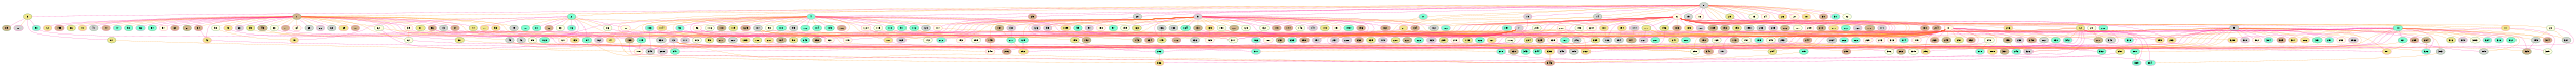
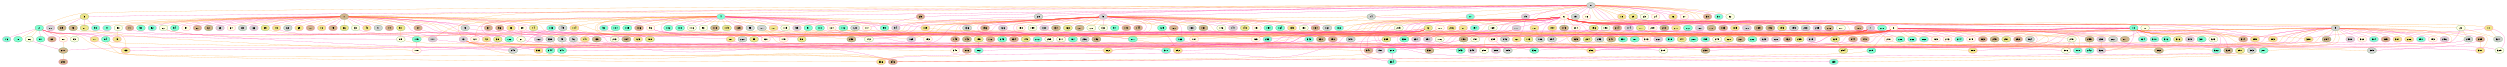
  graph {
    node [color=darkgreen fillcolor=aquamarine style=filled]
    edge [color=darkorange]
    0 [fillcolor=lightgrey]
    1 [fillcolor=tan]
    2
    3 [fillcolor=khaki]
    4 [color=deeppink]
    5 [color=deeppink fillcolor=lightgrey]
    6 [color=deeppink fillcolor=lightyellow]
    7 [color=deeppink fillcolor=lightgrey]
    8 [color=deeppink fillcolor=lightyellow]
    9 [fillcolor=lightgrey]
    10
    11 [color=deeppink fillcolor=khaki]
    12 [fillcolor=khaki]
    13 [color=deeppink fillcolor=lightgrey]
    14 [fillcolor=lightgrey]
    15 [fillcolor=lightgrey]
    16 [color=deeppink fillcolor=lightyellow]
    17 [color=deeppink]
    18 [color=deeppink fillcolor=khaki]
    19 [color=deeppink fillcolor=lightgrey]
    20 [fillcolor=lightyellow]
    21 [color=deeppink fillcolor=khaki]
    22 [fillcolor=lightyellow]
    23 [fillcolor=lightyellow]
    24 [color=deeppink fillcolor=lightyellow]
    25 [color=deeppink fillcolor=tan]
    26 [color=deeppink fillcolor=khaki]
    27 [color=deeppink fillcolor=lightyellow]
    28 [fillcolor=lightgrey]
    29 [fillcolor=khaki]
    30 [color=deeppink fillcolor=tan]
    31 [color=deeppink]
    32 [fillcolor=lightyellow]
    33 [fillcolor=lightyellow]
    34 [color=deeppink fillcolor=tan]
    35 [fillcolor=khaki]
    36 [fillcolor=khaki]
    37 [color=deeppink fillcolor=tan]
    38 [fillcolor=khaki]
    39 [color=deeppink fillcolor=lightyellow]
    40 [color=deeppink fillcolor=khaki]
    41 [fillcolor=lightgrey]
    42 [color=deeppink fillcolor=khaki]
    43 [fillcolor=tan]
    44 [color=deeppink fillcolor=tan]
    45 [fillcolor=lightgrey]
    46 [fillcolor=lightgrey]
    47 [color=deeppink]
    48 [color=deeppink fillcolor=khaki]
    49 [fillcolor=lightgrey]
    50
    51 [fillcolor=khaki]
    52 [color=deeppink]
    53 [color=deeppink fillcolor=khaki]
    54
    55 [color=deeppink fillcolor=lightgrey]
    56 [color=deeppink fillcolor=tan]
    57 [color=deeppink fillcolor=lightyellow]
    58 [fillcolor=lightyellow]
    59 [fillcolor=khaki]
    60 [color=deeppink fillcolor=tan]
    61 [fillcolor=tan]
    62 [fillcolor=lightyellow]
    63 [color=deeppink fillcolor=lightgrey]
    64 [color=deeppink fillcolor=lightyellow]
    65 [fillcolor=lightgrey]
    66 [color=deeppink fillcolor=lightgrey]
    67 [fillcolor=lightyellow]
    68 [fillcolor=lightgrey]
    69 [color=deeppink fillcolor=khaki]
    70 [color=deeppink fillcolor=tan]
    71 [color=deeppink fillcolor=tan]
    72 [color=deeppink fillcolor=khaki]
    73 [fillcolor=lightgrey]
    74 [fillcolor=khaki]
    75 [color=deeppink fillcolor=tan]
    243
    76 [color=deeppink]
    77 [color=deeppink fillcolor=khaki]
    78
    79 [color=deeppink fillcolor=khaki]
    80 [color=deeppink fillcolor=lightyellow]
    81
    82 [color=deeppink fillcolor=tan]
    83 [fillcolor=lightyellow]
    84
    85 [fillcolor=lightyellow]
    86 [fillcolor=lightyellow]
    346 [color=deeppink fillcolor=tan]
    88 [color=deeppink fillcolor=lightgrey]
    90 [color=deeppink]
    89 [fillcolor=tan]
    87 [fillcolor=khaki]
    91
    92 [color=deeppink]
    93 [fillcolor=lightyellow]
    94 [color=deeppink fillcolor=lightgrey]
    95 [fillcolor=lightgrey]
    96 [color=deeppink fillcolor=lightyellow]
    97
    98 [fillcolor=khaki]
    99
    100
    101 [color=deeppink fillcolor=khaki]
    102
    103 [color=deeppink]
    104
    105
    106 [color=deeppink fillcolor=tan]
    107 [fillcolor=lightgrey]
    108 [fillcolor=khaki]
    109 [color=deeppink fillcolor=khaki]
    110
    111 [color=deeppink fillcolor=lightgrey]
    112
    113 [fillcolor=khaki]
    114 [color=deeppink fillcolor=khaki]
    115 [fillcolor=lightyellow]
    116 [fillcolor=lightyellow]
    117 [color=deeppink fillcolor=lightyellow]
    118 [fillcolor=tan]
    119 [fillcolor=khaki]
    120 [fillcolor=lightgrey]
    121 [color=deeppink fillcolor=lightyellow]
    122
    123 [color=deeppink fillcolor=khaki]
    124 [color=deeppink fillcolor=lightyellow]
    125 [color=deeppink fillcolor=tan]
    128 [fillcolor=lightyellow]
    130 [color=deeppink fillcolor=lightgrey]
    131 [fillcolor=tan]
    132 [fillcolor=lightyellow]
    133 [color=deeppink fillcolor=khaki]
    134 [color=deeppink fillcolor=tan]
    129
    136 [fillcolor=lightgrey]
    137 [fillcolor=tan]
    138 [fillcolor=lightgrey]
    139 [fillcolor=tan]
    140 [color=deeppink fillcolor=tan]
    141 [color=deeppink fillcolor=khaki]
    142 [fillcolor=lightyellow]
    143 [fillcolor=tan]
    144 [color=deeppink fillcolor=tan]
    145 [color=deeppink fillcolor=tan]
    146 [fillcolor=lightyellow]
    147 [color=deeppink fillcolor=lightgrey]
    148 [fillcolor=khaki]
    149 [fillcolor=khaki]
    150 [fillcolor=lightyellow]
    151 [color=deeppink fillcolor=lightyellow]
    152 [fillcolor=tan]
    153 [color=deeppink fillcolor=lightyellow]
    154
    155 [fillcolor=khaki]
    156 [color=deeppink fillcolor=tan]
    157 [fillcolor=lightyellow]
    158 [color=deeppink fillcolor=lightyellow]
    159 [fillcolor=lightyellow]
    160 [color=deeppink fillcolor=tan]
    161 [fillcolor=lightgrey]
    162 [color=deeppink fillcolor=lightgrey]
    163 [fillcolor=khaki]
    164
    165 [color=deeppink fillcolor=lightgrey]
    166 [color=deeppink]
    167
    135 [color=deeppink fillcolor=khaki]
    126 [color=deeppink fillcolor=lightgrey]
    127 [fillcolor=tan]
    182 [color=deeppink]
    168 [color=deeppink fillcolor=lightgrey]
    169 [fillcolor=lightyellow]
    170 [fillcolor=tan]
    171 [color=deeppink fillcolor=lightgrey]
    172 [color=deeppink fillcolor=tan]
    173 [fillcolor=tan]
    174 [color=deeppink fillcolor=lightgrey]
    175
    176 [fillcolor=lightyellow]
    177 [fillcolor=khaki]
    178 [color=deeppink fillcolor=lightyellow]
    179 [color=deeppink fillcolor=lightyellow]
    180 [color=deeppink fillcolor=tan]
    181 [color=deeppink fillcolor=khaki]
    183 [color=deeppink fillcolor=tan]
    184 [fillcolor=tan]
    185 [color=deeppink fillcolor=khaki]
    186 [fillcolor=lightgrey]
    187 [color=deeppink fillcolor=lightyellow]
    188 [color=deeppink fillcolor=lightgrey]
    189 [fillcolor=tan]
    190 [fillcolor=tan]
    191 [color=deeppink fillcolor=lightgrey]
    192 [fillcolor=tan]
    193 [fillcolor=khaki]
    194 [color=deeppink fillcolor=khaki]
    195 [fillcolor=lightgrey]
    196 [fillcolor=khaki]
    197 [color=deeppink]
    198 [fillcolor=lightyellow]
    199 [color=deeppink]
    200 [color=deeppink fillcolor=lightyellow]
    201 [color=deeppink fillcolor=khaki]
    202 [color=deeppink]
    203 [fillcolor=lightgrey]
    204 [color=deeppink fillcolor=lightyellow]
    205 [color=deeppink fillcolor=lightgrey]
    206 [fillcolor=tan]
    207 [fillcolor=lightyellow]
    208
    209 [color=deeppink fillcolor=lightyellow]
    210 [fillcolor=tan]
    211 [color=deeppink fillcolor=khaki]
    212
    213 [fillcolor=lightyellow]
    214 [color=deeppink fillcolor=tan]
    215 [fillcolor=lightyellow]
    216 [color=deeppink fillcolor=khaki]
    217 [fillcolor=tan]
    224 [fillcolor=khaki]
    226
    227 [color=deeppink fillcolor=khaki]
    228 [color=deeppink fillcolor=lightgrey]
    229 [fillcolor=khaki]
    230 [fillcolor=tan]
    225 [fillcolor=tan]
    232 [color=deeppink fillcolor=tan]
    233 [color=deeppink]
    234 [color=deeppink fillcolor=tan]
    231 [fillcolor=tan]
    236 [fillcolor=lightgrey]
    237 [color=deeppink fillcolor=lightgrey]
    235 [fillcolor=khaki]
    218 [color=deeppink fillcolor=lightyellow]
    219 [color=deeppink fillcolor=lightgrey]
    220 [fillcolor=khaki]
    221 [fillcolor=tan]
    222
    223 [color=deeppink fillcolor=lightgrey]
    256 [color=deeppink fillcolor=khaki]
    258 [fillcolor=tan]
    259 [fillcolor=lightyellow]
    260 [fillcolor=lightgrey]
    261 [color=deeppink fillcolor=lightgrey]
    262 [color=deeppink fillcolor=khaki]
    257 [color=deeppink fillcolor=lightgrey]
    264 [fillcolor=lightgrey]
    265 [color=deeppink fillcolor=lightyellow]
    266 [color=deeppink]
    267 [fillcolor=lightgrey]
    268 [color=deeppink]
    269 [color=deeppink fillcolor=lightyellow]
    270 [color=deeppink]
    271 [fillcolor=tan]
    272 [color=deeppink]
    273 [color=deeppink fillcolor=lightyellow]
    274 [color=deeppink]
    275
    276 [color=deeppink fillcolor=tan]
    277
    278 [color=deeppink]
    279 [color=deeppink fillcolor=lightyellow]
    263 [color=deeppink fillcolor=tan]
    238 [color=deeppink fillcolor=lightgrey]
    239 [color=deeppink fillcolor=lightyellow]
    240 [color=deeppink fillcolor=tan]
    241 [fillcolor=tan]
    244 [color=deeppink fillcolor=tan]
    245 [fillcolor=tan]
    246 [fillcolor=lightgrey]
    247 [fillcolor=khaki]
    248 [fillcolor=lightyellow]
    249 [fillcolor=lightyellow]
    250 [color=deeppink fillcolor=tan]
    251 [fillcolor=khaki]
    252 [color=deeppink fillcolor=tan]
    253 [fillcolor=lightgrey]
    254 [fillcolor=khaki]
    255 [fillcolor=tan]
    299 [color=deeppink fillcolor=khaki]
    280
    281
    282 [fillcolor=tan]
    283 [color=deeppink fillcolor=khaki]
    284 [fillcolor=tan]
    285 [fillcolor=lightgrey]
    286 [color=deeppink fillcolor=khaki]
    287
    288 [color=deeppink fillcolor=lightgrey]
    289 [color=deeppink fillcolor=tan]
    290 [color=deeppink fillcolor=tan]
    291 [color=deeppink]
    292 [color=deeppink fillcolor=khaki]
    293 [color=deeppink fillcolor=lightyellow]
    294 [fillcolor=lightgrey]
    295 [fillcolor=lightgrey]
    296 [color=deeppink fillcolor=lightgrey]
    297 [fillcolor=khaki]
    298 [fillcolor=lightyellow]
    300 [color=deeppink fillcolor=lightgrey]
    301 [color=deeppink fillcolor=khaki]
    302 [color=deeppink fillcolor=lightyellow]
    303 [fillcolor=lightgrey]
    304 [color=deeppink]
    305 [color=deeppink fillcolor=tan]
    306 [fillcolor=lightyellow]
    307 [color=deeppink fillcolor=khaki]
    320 [color=deeppink fillcolor=lightyellow]
    322 [color=deeppink]
    323 [fillcolor=lightyellow]
    324 [color=deeppink]
    325 [fillcolor=tan]
    326 [color=deeppink fillcolor=lightgrey]
    321
    308 [color=deeppink fillcolor=khaki]
    309 [fillcolor=lightgrey]
    310 [color=deeppink]
    311 [color=deeppink]
    312
    313 [color=deeppink fillcolor=lightyellow]
    314 [color=deeppink fillcolor=tan]
    315 [fillcolor=lightyellow]
    316 [fillcolor=khaki]
    317 [fillcolor=lightyellow]
    318 [color=deeppink]
    319 [color=deeppink fillcolor=lightgrey]
    331
    328 [color=deeppink fillcolor=khaki]
    329 [fillcolor=lightyellow]
    327 [fillcolor=lightgrey]
    330
    332
    333 [color=deeppink fillcolor=khaki]
    334 [color=deeppink]
    335 [fillcolor=khaki]
    336 [color=deeppink fillcolor=khaki]
    337 [fillcolor=tan]
    338 [fillcolor=lightgrey]
    339 [color=deeppink]
    340 [fillcolor=lightgrey]
    341 [color=deeppink fillcolor=tan]
    342 [color=deeppink]
    343
    344
    345 [fillcolor=lightgrey]
    347
    348 [color=deeppink fillcolor=lightyellow]
    349 [color=deeppink fillcolor=lightgrey]
    242 [color=deeppink]
    0 -- 1
    0 -- 2
    0 -- 3 [color=deeppink]
    0 -- 4 [color=deeppink]
    0 -- 5 [color=deeppink]
    0 -- 6 [color=deeppink]
    0 -- 7
    0 -- 8 [color=deeppink]
    0 -- 9 [color=deeppink]
    0 -- 10 [color=deeppink]
    0 -- 11
    0 -- 12
    0 -- 13
    0 -- 14
    0 -- 15 [color=deeppink]
    0 -- 16 [color=deeppink]
    0 -- 17
    0 -- 18
    0 -- 19 [color=deeppink]
    0 -- 20
    0 -- 21
    0 -- 22
    0 -- 23
    0 -- 24
    0 -- 25 [color=deeppink]
    0 -- 26 [color=deeppink]
    0 -- 27 [color=deeppink]
    0 -- 28 [color=deeppink]
    0 -- 29
    0 -- 30
    0 -- 31 [color=deeppink]
    0 -- 32
    1 -- 33
    1 -- 34
    1 -- 35 [color=deeppink]
    1 -- 36
    1 -- 37 [color=deeppink]
    1 -- 38 [color=deeppink]
    1 -- 39 [color=deeppink]
    1 -- 40 [color=deeppink]
    1 -- 41 [color=deeppink]
    1 -- 42 [color=deeppink]
    1 -- 43
    1 -- 44
    1 -- 45
    1 -- 46 [color=deeppink]
    1 -- 47
    1 -- 48
    1 -- 49
    1 -- 50
    1 -- 51
    1 -- 52 [color=deeppink]
    1 -- 53
    1 -- 54 [color=deeppink]
    1 -- 55
    1 -- 56
    1 -- 57 [color=deeppink]
    1 -- 58
    1 -- 59
    1 -- 60 [color=deeppink]
    1 -- 61 [color=deeppink]
    1 -- 62
    1 -- 63 [color=deeppink]
    1 -- 64
    1 -- 65 [color=deeppink]
    1 -- 66
    1 -- 67
    1 -- 68 [color=deeppink]
    1 -- 69
    1 -- 70
    1 -- 71
    1 -- 72 [color=deeppink]
    1 -- 73 [color=deeppink]
    1 -- 74 [color=deeppink]
    1 -- 75 [color=deeppink]
    1 -- 243
    2 -- 76 [color=deeppink]
    2 -- 77 [color=deeppink]
    2 -- 78
    2 -- 79 [color=deeppink]
    2 -- 80 [color=deeppink]
    2 -- 81 [color=deeppink]
    2 -- 82 [color=deeppink]
    2 -- 83
    2 -- 84 [color=deeppink]
    2 -- 85 [color=deeppink]
    2 -- 86
    2 -- 346
    3 -- 88
    3 -- 90 [color=deeppink]
    3 -- 89 [color=deeppink]
    3 -- 87 [color=deeppink]
    4 -- 91
    4 -- 92 [color=deeppink]
    4 -- 93
    4 -- 94
    4 -- 95 [color=deeppink]
    4 -- 96
    4 -- 97
    4 -- 98 [color=deeppink]
    4 -- 99 [color=deeppink]
    4 -- 100 [color=deeppink]
    4 -- 101
    4 -- 102 [color=deeppink]
    4 -- 103
    4 -- 104
    4 -- 105 [color=deeppink]
    4 -- 106
    4 -- 107
    4 -- 108
    4 -- 109 [color=deeppink]
    4 -- 110 [color=deeppink]
    4 -- 111
    4 -- 112 [color=deeppink]
    4 -- 113 [color=deeppink]
    4 -- 114
    4 -- 115 [color=deeppink]
    4 -- 116 [color=deeppink]
    4 -- 117
    4 -- 118
    4 -- 119
    4 -- 120 [color=deeppink]
    4 -- 121
    4 -- 122 [color=deeppink]
    4 -- 123
    4 -- 124 [color=deeppink]
    4 -- 125 [color=deeppink]
    5 -- 109
    5 -- 128
    5 -- 130 [color=deeppink]
    5 -- 131
    5 -- 132 [color=deeppink]
    5 -- 133 [color=deeppink]
    5 -- 134 [color=deeppink]
    5 -- 129
    5 -- 136
    5 -- 137
    5 -- 138
    5 -- 139 [color=deeppink]
    5 -- 140 [color=deeppink]
    5 -- 141 [color=deeppink]
    5 -- 142 [color=deeppink]
    5 -- 143 [color=deeppink]
    5 -- 144 [color=deeppink]
    5 -- 145
    5 -- 146 [color=deeppink]
    5 -- 147 [color=deeppink]
    5 -- 148 [color=deeppink]
    5 -- 149 [color=deeppink]
    5 -- 150
    5 -- 151
    5 -- 152 [color=deeppink]
    5 -- 153
    5 -- 154
    5 -- 155
    5 -- 156 [color=deeppink]
    5 -- 157
    5 -- 158
    5 -- 159 [color=deeppink]
    5 -- 160 [color=deeppink]
    5 -- 161 [color=deeppink]
    5 -- 162
    5 -- 163 [color=deeppink]
    5 -- 164 [color=deeppink]
    5 -- 165
    5 -- 166 [color=deeppink]
    5 -- 167 [color=deeppink]
    5 -- 135
    5 -- 126
    5 -- 127
    5 -- 182
    6 -- 182
    6 -- 168
    6 -- 169 [color=deeppink]
    6 -- 170 [color=deeppink]
    6 -- 171 [color=deeppink]
    6 -- 172
    6 -- 173
    6 -- 174
    6 -- 175
    6 -- 176
    6 -- 177 [color=deeppink]
    6 -- 178 [color=deeppink]
    6 -- 179 [color=deeppink]
    6 -- 180 [color=deeppink]
    6 -- 181 [color=deeppink]
    6 -- 183
    6 -- 184
    6 -- 185 [color=deeppink]
    6 -- 186 [color=deeppink]
    6 -- 187
    6 -- 188 [color=deeppink]
    6 -- 189
    6 -- 190 [color=deeppink]
    6 -- 191 [color=deeppink]
    6 -- 192 [color=deeppink]
    6 -- 193 [color=deeppink]
    6 -- 194
    6 -- 195 [color=deeppink]
    6 -- 196 [color=deeppink]
    6 -- 197 [color=deeppink]
    6 -- 198
    6 -- 199
    6 -- 200
    6 -- 201
    6 -- 202 [color=deeppink]
    6 -- 203
    6 -- 204
    6 -- 205 [color=deeppink]
    6 -- 206
    6 -- 207 [color=deeppink]
    6 -- 208 [color=deeppink]
    6 -- 209
    6 -- 210 [color=deeppink]
    6 -- 211 [color=deeppink]
    6 -- 212
    6 -- 213 [color=deeppink]
    6 -- 214
    6 -- 215 [color=deeppink]
    6 -- 216
    6 -- 217 [color=deeppink]
    7 -- 224 [color=deeppink]
    7 -- 226 [color=deeppink]
    7 -- 227
    7 -- 228 [color=deeppink]
    7 -- 229 [color=deeppink]
    7 -- 230 [color=deeppink]
    7 -- 225 [color=deeppink]
    7 -- 232
    7 -- 233 [color=deeppink]
    7 -- 234
    7 -- 231
    7 -- 236
    7 -- 237 [color=deeppink]
    7 -- 235
    7 -- 218
    7 -- 219 [color=deeppink]
    7 -- 220 [color=deeppink]
    7 -- 221
    7 -- 222
    7 -- 223
    8 -- 243 [color=deeppink]
    8 -- 256 [color=deeppink]
    8 -- 258 [color=deeppink]
    8 -- 259 [color=deeppink]
    8 -- 260 [color=deeppink]
    8 -- 261 [color=deeppink]
    8 -- 262 [color=deeppink]
    8 -- 257
    8 -- 264
    8 -- 265
    8 -- 266
    8 -- 267
    8 -- 268
    8 -- 269 [color=deeppink]
    8 -- 270
    8 -- 271 [color=deeppink]
    8 -- 272 [color=deeppink]
    8 -- 273 [color=deeppink]
    8 -- 274 [color=deeppink]
    8 -- 275 [color=deeppink]
    8 -- 276 [color=deeppink]
    8 -- 277
    8 -- 278 [color=deeppink]
    8 -- 279 [color=deeppink]
    8 -- 263 [color=deeppink]
    8 -- 238 [color=deeppink]
    8 -- 239
    8 -- 240 [color=deeppink]
    8 -- 241
    8 -- 244
    8 -- 245
    8 -- 246
    8 -- 247
    8 -- 248
    8 -- 249
    8 -- 250
    8 -- 251
    8 -- 252 [color=deeppink]
    8 -- 253 [color=deeppink]
    8 -- 254
    8 -- 255 [color=deeppink]
    8 -- 299 [color=deeppink]
    9 -- 113 [color=deeppink]
    9 -- 299 [color=deeppink]
    9 -- 280
    9 -- 281
    9 -- 282
    9 -- 283 [color=deeppink]
    9 -- 284 [color=deeppink]
    9 -- 285
    9 -- 286
    9 -- 287
    9 -- 288 [color=deeppink]
    9 -- 289 [color=deeppink]
-   9 -- 290
    9 -- 291 [color=deeppink]
    9 -- 292 [color=deeppink]
    9 -- 293 [color=deeppink]
    9 -- 294
    9 -- 295
    9 -- 296
    9 -- 297
    9 -- 298
    9 -- 300
    9 -- 301
    9 -- 302 [color=deeppink]
    9 -- 303
    9 -- 304 [color=deeppink]
    9 -- 305
    9 -- 306 [color=deeppink]
    9 -- 307 [color=deeppink]
    10 -- 157 [color=deeppink]
    10 -- 320 [color=deeppink]
    10 -- 322 [color=deeppink]
    10 -- 323
    10 -- 324
    10 -- 325 [color=deeppink]
    10 -- 326 [color=deeppink]
    10 -- 321 [color=deeppink]
    10 -- 308 [color=deeppink]
    10 -- 309
    10 -- 310 [color=deeppink]
    10 -- 311
    10 -- 312 [color=deeppink]
    10 -- 313 [color=deeppink]
    10 -- 314
    10 -- 315 [color=deeppink]
    10 -- 316
    10 -- 317 [color=deeppink]
    10 -- 318 [color=deeppink]
    10 -- 319
    10 -- 331
    11 -- 328 [color=deeppink]
    11 -- 329 [color=deeppink]
    11 -- 327
    12 -- 167 [color=deeppink]
    12 -- 331
    12 -- 330
    12 -- 332 [color=deeppink]
    12 -- 333 [color=deeppink]
    12 -- 334 [color=deeppink]
    12 -- 335
    12 -- 336 [color=deeppink]
    12 -- 337 [color=deeppink]
    12 -- 338
    12 -- 339 [color=deeppink]
    12 -- 340
    12 -- 341 [color=deeppink]
    12 -- 342
    13 -- 346
    13 -- 343 [color=deeppink]
    13 -- 344
    13 -- 345 [color=deeppink]
    13 -- 347
    13 -- 348
    13 -- 349
    14 -- 55
    14 -- 161
    14 -- 313 [color=deeppink]
    17 -- 233
    18 -- 314
    19 -- 97
    19 -- 227 [color=deeppink]
    20 -- 271 [color=deeppink]
    20 -- 299 [color=deeppink]
    21 -- 59 [color=deeppink]
    21 -- 257
    21 -- 246 [color=deeppink]
    22 -- 256 [color=deeppink]
    22 -- 295
    22 -- 327
    25 -- 117 [color=deeppink]
    28 -- 94 [color=deeppink]
    29 -- 208 [color=deeppink]
    29 -- 283 [color=deeppink]
    33 -- 162 [color=deeppink]
    34 -- 42 [color=deeppink]
    35 -- 121
    37 -- 139 [color=deeppink]
    38 -- 298
    39 -- 67
    39 -- 260 [color=deeppink]
    42 -- 311 [color=deeppink]
    43 -- 133
    45 -- 301 [color=deeppink]
    45 -- 347
    46 -- 326
    48 -- 122 [color=deeppink]
    49 -- 258
    51 -- 85
    53 -- 184 [color=deeppink]
    55 -- 172
    56 -- 213 [color=deeppink]
    56 -- 306 [color=deeppink]
    58 -- 79
    62 -- 111
    62 -- 345 [color=deeppink]
    67 -- 288 [color=deeppink]
    71 -- 338 [color=deeppink]
    73 -- 141 [color=deeppink]
    74 -- 201 [color=deeppink]
    77 -- 133
    80 -- 217
    84 -- 336
    84 -- 341
    85 -- 278
    86 -- 217 [color=deeppink]
    90 -- 175 [color=deeppink]
    87 -- 178
    91 -- 98
    91 -- 249
    92 -- 108 [color=deeppink]
    93 -- 165
    96 -- 179 [color=deeppink]
    96 -- 320 [color=deeppink]
    99 -- 250 [color=deeppink]
    99 -- 328
    100 -- 142
    101 -- 285 [color=deeppink]
    103 -- 320 [color=deeppink]
    103 -- 345 [color=deeppink]
    107 -- 179
    107 -- 201
    107 -- 272
    107 -- 298
    109 -- 236
    110 -- 234 [color=deeppink]
    111 -- 333 [color=deeppink]
    112 -- 143
    112 -- 265
    113 -- 308
    114 -- 123
    115 -- 155
    117 -- 317
    120 -- 317 [color=deeppink]
    124 -- 153
    124 -- 259 [color=deeppink]
    130 -- 277 [color=deeppink]
    131 -- 233 [color=deeppink]
    134 -- 237
    134 -- 287 [color=deeppink]
    129 -- 292 [color=deeppink]
    136 -- 149 [color=deeppink]
    137 -- 277
    138 -- 187
    139 -- 346 [color=deeppink]
    143 -- 262
    145 -- 348
    150 -- 257 [color=deeppink]
    150 -- 239
    155 -- 202 [color=deeppink]
    155 -- 256
    157 -- 337
    160 -- 166
    164 -- 231 [color=deeppink]
    166 -- 311 [color=deeppink]
    166 -- 315 [color=deeppink]
    167 -- 262
    135 -- 265
    135 -- 294
    126 -- 152 [color=deeppink]
    169 -- 341 [color=deeppink]
    171 -- 190 [color=deeppink]
    171 -- 298
    173 -- 256
    174 -- 241
    175 -- 178 [color=deeppink]
    176 -- 348 [color=deeppink]
    177 -- 261 [color=deeppink]
    177 -- 247
    177 -- 280
    180 -- 249
    181 -- 186
    190 -- 341 [color=deeppink]
    191 -- 346
    194 -- 294
    196 -- 318
    196 -- 343 [color=deeppink]
    197 -- 257 [color=deeppink]
    198 -- 224 [color=deeppink]
    199 -- 326
    200 -- 237
    200 -- 335 [color=deeppink]
    201 -- 276 [color=deeppink]
    202 -- 336
    204 -- 225
    214 -- 253
    215 -- 262
    215 -- 317 [color=deeppink]
    216 -- 330
    217 -- 290
    224 -- 230
    226 -- 322
    229 -- 254
    218 -- 282
    267 -- 329 [color=deeppink]
    275 -- 346
    277 -- 292
    278 -- 334 [color=deeppink]
    238 -- 326
    239 -- 285 [color=deeppink]
    240 -- 332 [color=deeppink]
    244 -- 298 [color=deeppink]
    248 -- 270
    248 -- 306 [color=deeppink]
    249 -- 281 [color=deeppink]
    253 -- 325
    253 -- 345 [color=deeppink]
    255 -- 242
    280 -- 343
    281 -- 339
    283 -- 349
    284 -- 322
    289 -- 301
    289 -- 309 [color=deeppink]
    295 -- 325 [color=deeppink]
    297 -- 346 [color=deeppink]
    303 -- 334
    321 -- 326
    333 -- 346
    335 -- 347 [color=deeppink]
    338 -- 347
    342 -- 344 [color=deeppink]
  }
